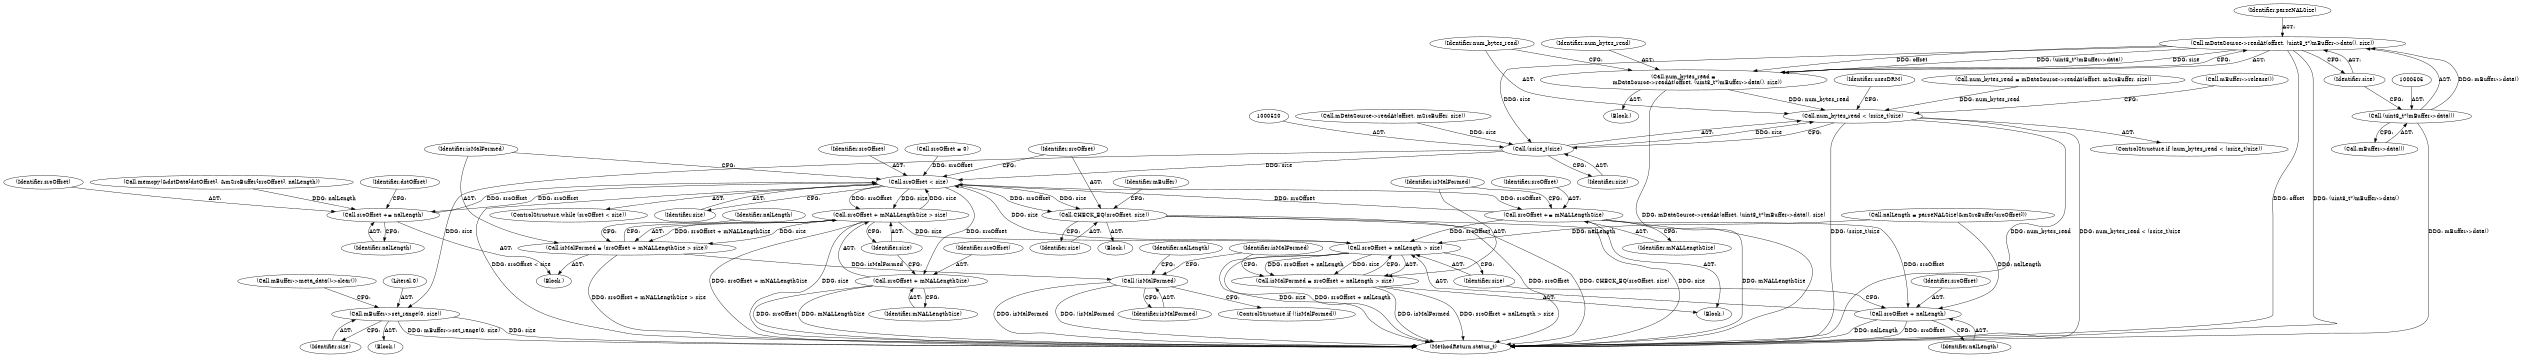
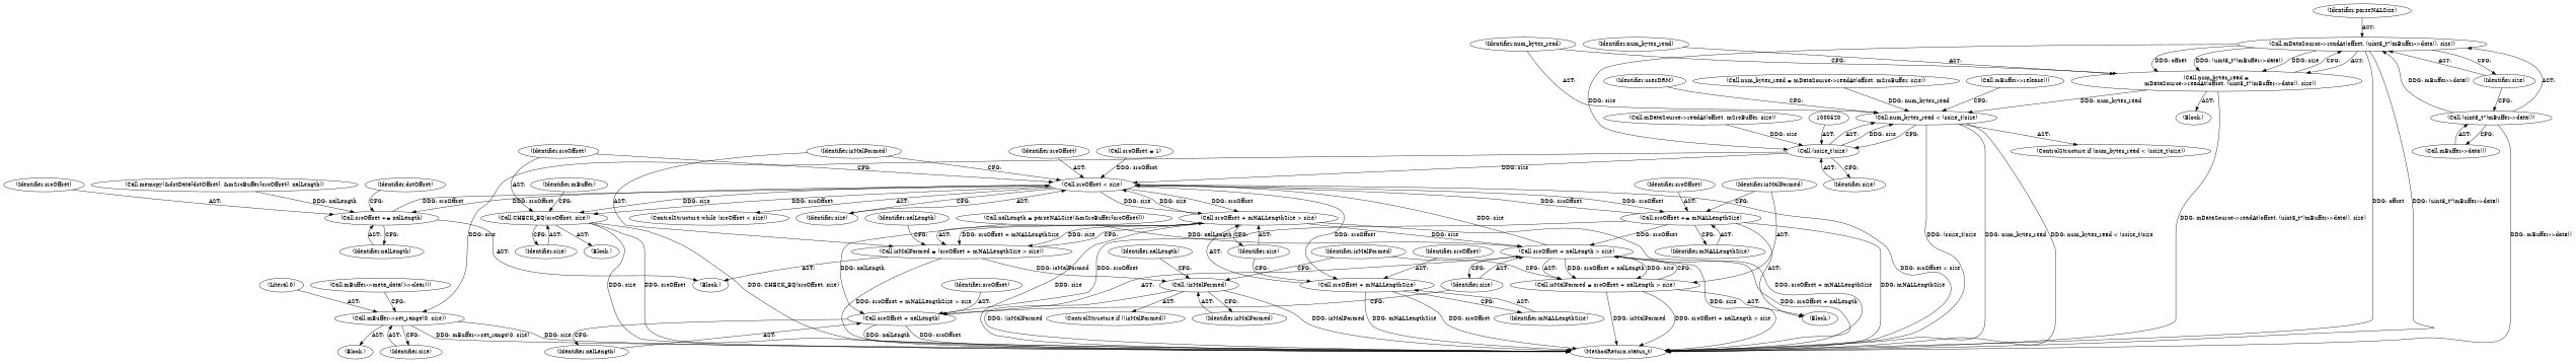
  digraph {
    n1 [label="(Call,mDataSource->readAt(offset, (uint8_t*)mBuffer->data(), size))"]
    n2 [label="(Call,num_bytes_read =\n                mDataSource->readAt(offset, (uint8_t*)mBuffer->data(), size))"]
    n3 [label="(Call,(ssize_t)size)"]
    n4 [label="(MethodReturn,status_t)"]
    n5 [label="(Identifier,size)"]
    n6 [label="(Call,num_bytes_read < (ssize_t)size)"]
    n7 [label="(Block,)"]
    n8 [label="(Call,mBuffer->set_range(0, size))"]
    n9 [label="(Call,srcOffset < size)"]
    n10 [label="(Identifier,size)"]
    n11 [label="(Call,(uint8_t*)mBuffer->data())"]
    n12 [label="(Call,mBuffer->data())"]
    n13 [label="(ControlStructure,if (num_bytes_read < (ssize_t)size))"]
    n14 [label="(Block,)"]
    n15 [label="(Identifier,size)"]
    n16 [label="(Call,srcOffset + mNALLengthSize > size)"]
    n17 [label="(Call,srcOffset + mNALLengthSize)"]
    n18 [label="(Call,srcOffset += mNALLengthSize)"]
    n19 [label="(Call,srcOffset += nalLength)"]
    n20 [label="(Call,CHECK_EQ(srcOffset, size))"]
    n21 [label="(ControlStructure,while (srcOffset < size))"]
    n22 [label="(Identifier,size)"]
    n23 [label="(Call,isMalFormed = (srcOffset + mNALLengthSize > size))"]
    n24 [label="(Call,srcOffset + nalLength > size)"]
    n25 [label="(Identifier,size)"]
    n26 [label="(Identifier,mNALLengthSize)"]
    n27 [label="(Block,)"]
    n28 [label="(Call,srcOffset + nalLength)"]
    n29 [label="(Identifier,mNALLengthSize)"]
    n30 [label="(Block,)"]
    n31 [label="(Identifier,nalLength)"]
    n32 [label="(Identifier,size)"]
    n33 [label="(Block,)"]
    n34 [label="(Call,!isMalFormed)"]
    n35 [label="(Call,isMalFormed = srcOffset + nalLength > size)"]
    n36 [label="(Identifier,size)"]
    n37 [label="(ControlStructure,if (!isMalFormed))"]
    n38 [label="(Identifier,isMalFormed)"]
    n39 [label="(Identifier,nalLength)"]
    n40 [label="(Identifier,nalLength)"]
    n41 [label="(Identifier,nalLength)"]
    n42 [label="(Identifier,num_bytes_read)"]
    n43 [label="(Call,mBuffer->meta_data()->clear())"]
    n44 [label="(Identifier,srcOffset)"]
    n45 [label="(Call,memcpy(&dstData[dstOffset], &mSrcBuffer[srcOffset], nalLength))"]
    n46 [label="(Identifier,srcOffset)"]
    n47 [label="(Literal,0)"]
    n48 [label="(Call,nalLength = parseNALSize(&mSrcBuffer[srcOffset]))"]
-   n49 [label="(Call,srcOffset = 0)"]
+   n49 [label="(Call,srcOffset = 1)"]
    n50 [label="(Call,num_bytes_read = mDataSource->readAt(offset, mSrcBuffer, size))"]
    n51 [label="(Call,mDataSource->readAt(offset, mSrcBuffer, size))"]
    n52 [label="(Identifier,srcOffset)"]
    n53 [label="(Call,mBuffer->release())"]
    n54 [label="(Identifier,srcOffset)"]
    n55 [label="(Identifier,parseNALSize)"]
    n56 [label="(Identifier,srcOffset)"]
    n57 [label="(Identifier,dstOffset)"]
    n58 [label="(Identifier,isMalFormed)"]
    n59 [label="(Identifier,mBuffer)"]
    n60 [label="(Identifier,num_bytes_read)"]
    n61 [label="(Identifier,srcOffset)"]
    n62 [label="(Identifier,usesDRM)"]
    n63 [label="(Identifier,isMalFormed)"]
    n64 [label="(Identifier,isMalFormed)"]
-   1000505
    1000520
    n1 -> n2 [label="AST: "]
    n1 -> n2 [label="DDG: offset"]
    n1 -> n2 [label="DDG: (uint8_t*)mBuffer->data()"]
    n1 -> n2 [label="DDG: size"]
    n1 -> n3 [label="DDG: size"]
    n1 -> n4 [label="DDG: offset"]
    n1 -> n4 [label="DDG: (uint8_t*)mBuffer->data()"]
    n1 -> n5 [label="CFG: "]
    n2 -> n1 [label="CFG: "]
    n2 -> n4 [label="DDG: mDataSource->readAt(offset, (uint8_t*)mBuffer->data(), size)"]
    n2 -> n6 [label="DDG: num_bytes_read"]
    n2 -> n7 [label="AST: "]
    n3 -> n6 [label="AST: "]
    n3 -> n6 [label="DDG: size"]
    n3 -> n8 [label="DDG: size"]
    n3 -> n9 [label="DDG: size"]
    n3 -> n10 [label="CFG: "]
    n5 -> n1 [label="AST: "]
    n5 -> n11 [label="CFG: "]
    n6 -> n3 [label="CFG: "]
    n6 -> n4 [label="DDG: (ssize_t)size"]
    n6 -> n4 [label="DDG: num_bytes_read"]
    n6 -> n4 [label="DDG: num_bytes_read < (ssize_t)size"]
    n6 -> n13 [label="AST: "]
    n8 -> n4 [label="DDG: mBuffer->set_range(0, size)"]
    n8 -> n4 [label="DDG: size"]
    n8 -> n14 [label="AST: "]
    n8 -> n15 [label="CFG: "]
    n9 -> n4 [label="DDG: srcOffset < size"]
    n9 -> n16 [label="DDG: srcOffset"]
    n9 -> n16 [label="DDG: size"]
    n9 -> n17 [label="DDG: srcOffset"]
    n9 -> n18 [label="DDG: srcOffset"]
    n9 -> n19 [label="DDG: srcOffset"]
    n9 -> n20 [label="DDG: srcOffset"]
    n9 -> n20 [label="DDG: size"]
    n9 -> n21 [label="AST: "]
    n9 -> n22 [label="CFG: "]
    n10 -> n3 [label="AST: "]
    n11 -> n1 [label="AST: "]
    n11 -> n1 [label="DDG: mBuffer->data()"]
    n11 -> n4 [label="DDG: mBuffer->data()"]
    n11 -> n12 [label="CFG: "]
    n12 -> n11 [label="AST: "]
    n15 -> n8 [label="AST: "]
    n16 -> n4 [label="DDG: size"]
    n16 -> n4 [label="DDG: srcOffset + mNALLengthSize"]
    n16 -> n9 [label="DDG: size"]
    n16 -> n23 [label="AST: "]
    n16 -> n23 [label="DDG: srcOffset + mNALLengthSize"]
    n16 -> n23 [label="DDG: size"]
    n16 -> n24 [label="DDG: size"]
    n16 -> n25 [label="CFG: "]
    n17 -> n4 [label="DDG: mNALLengthSize"]
    n17 -> n4 [label="DDG: srcOffset"]
    n17 -> n16 [label="AST: "]
    n17 -> n26 [label="CFG: "]
    n18 -> n4 [label="DDG: mNALLengthSize"]
    n18 -> n9 [label="DDG: srcOffset"]
    n18 -> n24 [label="DDG: srcOffset"]
    n18 -> n27 [label="AST: "]
    n18 -> n28 [label="DDG: srcOffset"]
    n18 -> n29 [label="CFG: "]
    n19 -> n9 [label="DDG: srcOffset"]
    n19 -> n30 [label="AST: "]
    n19 -> n31 [label="CFG: "]
    n20 -> n4 [label="DDG: CHECK_EQ(srcOffset, size)"]
    n20 -> n4 [label="DDG: size"]
    n20 -> n4 [label="DDG: srcOffset"]
    n20 -> n32 [label="CFG: "]
    n20 -> n33 [label="AST: "]
    n22 -> n9 [label="AST: "]
    n23 -> n4 [label="DDG: srcOffset + mNALLengthSize > size"]
    n23 -> n16 [label="CFG: "]
    n23 -> n30 [label="AST: "]
    n23 -> n34 [label="DDG: isMalFormed"]
    n24 -> n4 [label="DDG: srcOffset + nalLength"]
    n24 -> n4 [label="DDG: size"]
    n24 -> n9 [label="DDG: size"]
    n24 -> n35 [label="AST: "]
    n24 -> n35 [label="DDG: srcOffset + nalLength"]
    n24 -> n35 [label="DDG: size"]
    n24 -> n36 [label="CFG: "]
    n25 -> n16 [label="AST: "]
    n25 -> n17 [label="CFG: "]
    n26 -> n17 [label="AST: "]
    n28 -> n4 [label="DDG: srcOffset"]
    n28 -> n4 [label="DDG: nalLength"]
    n28 -> n24 [label="AST: "]
    n28 -> n39 [label="CFG: "]
    n29 -> n18 [label="AST: "]
    n31 -> n19 [label="AST: "]
    n32 -> n20 [label="AST: "]
    n34 -> n4 [label="DDG: isMalFormed"]
    n34 -> n4 [label="DDG: !isMalFormed"]
-   n34 -> n37 [label="CFG: "]
+   n34 -> n37 [label="AST: "]
    n34 -> n38 [label="CFG: "]
    n35 -> n4 [label="DDG: srcOffset + nalLength > size"]
    n35 -> n4 [label="DDG: isMalFormed"]
    n35 -> n24 [label="CFG: "]
    n35 -> n27 [label="AST: "]
    n36 -> n24 [label="AST: "]
    n36 -> n28 [label="CFG: "]
    n38 -> n34 [label="AST: "]
    n39 -> n28 [label="AST: "]
    n40 -> n23 [label="CFG: "]
    n41 -> n34 [label="CFG: "]
    n42 -> n2 [label="CFG: "]
    n42 -> n6 [label="AST: "]
    n43 -> n8 [label="CFG: "]
    n44 -> n19 [label="AST: "]
    n45 -> n19 [label="DDG: nalLength"]
    n46 -> n9 [label="CFG: "]
    n46 -> n20 [label="AST: "]
    n47 -> n8 [label="AST: "]
    n48 -> n24 [label="DDG: nalLength"]
    n48 -> n28 [label="DDG: nalLength"]
    n49 -> n9 [label="DDG: srcOffset"]
    n50 -> n6 [label="DDG: num_bytes_read"]
    n51 -> n3 [label="DDG: size"]
    n52 -> n9 [label="AST: "]
    n53 -> n6 [label="CFG: "]
    n54 -> n17 [label="AST: "]
    n55 -> n1 [label="AST: "]
    n56 -> n28 [label="AST: "]
    n57 -> n19 [label="CFG: "]
    n58 -> n9 [label="CFG: "]
    n58 -> n23 [label="AST: "]
    n59 -> n20 [label="CFG: "]
    n60 -> n2 [label="AST: "]
    n61 -> n18 [label="AST: "]
    n62 -> n6 [label="CFG: "]
    n63 -> n18 [label="CFG: "]
    n63 -> n35 [label="AST: "]
    n64 -> n34 [label="CFG: "]
    n64 -> n35 [label="CFG: "]
-   1000505 -> n11 [label="AST: "]
    1000520 -> n3 [label="AST: "]
  }
